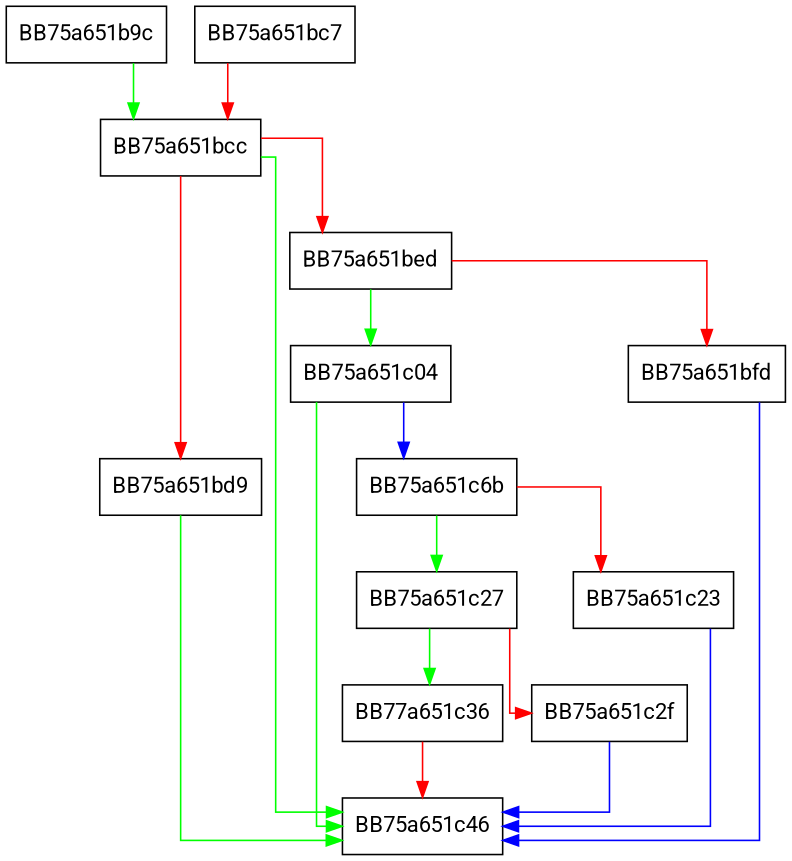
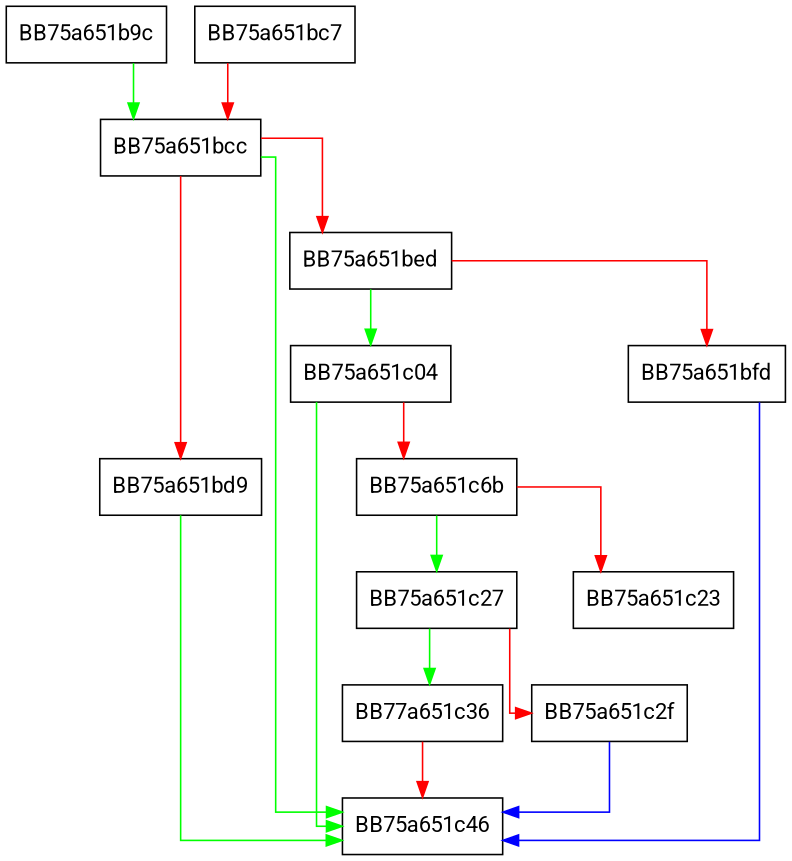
  digraph {
    fontname=Roboto
    splines=ortho
    node [fontname=Roboto shape=box]
    edge [color=red fontname=Roboto]
    BB75a651b9c
    BB75a651bcc
    BB75a651c46
    BB75a651bd9
    BB75a651bed
    BB75a651bc7
    BB75a651c04
    BB75a651bfd
    n9 [label=BB75a651c6b]
    BB75a651c27
    BB75a651c23
    n12 [label=BB77a651c36]
    BB75a651c2f
    BB75a651b9c -> BB75a651bcc [color=green]
    BB75a651bcc -> BB75a651c46 [color=green]
    BB75a651bcc -> BB75a651bd9
    BB75a651bcc -> BB75a651bed
    BB75a651bd9 -> BB75a651c46 [color=green]
    BB75a651bed -> BB75a651c04 [color=green]
    BB75a651bed -> BB75a651bfd
    BB75a651bc7 -> BB75a651bcc
    BB75a651c04 -> BB75a651c46 [color=green]
-   BB75a651c04 -> n9 [color=blue]
+   BB75a651c04 -> n9
    BB75a651bfd -> BB75a651c46 [color=blue]
    n9 -> BB75a651c27 [color=green]
    n9 -> BB75a651c23
    BB75a651c27 -> n12 [color=green]
    BB75a651c27 -> BB75a651c2f
-   BB75a651c23 -> BB75a651c46 [color=blue]
    n12 -> BB75a651c46
    BB75a651c2f -> BB75a651c46 [color=blue]
  }
